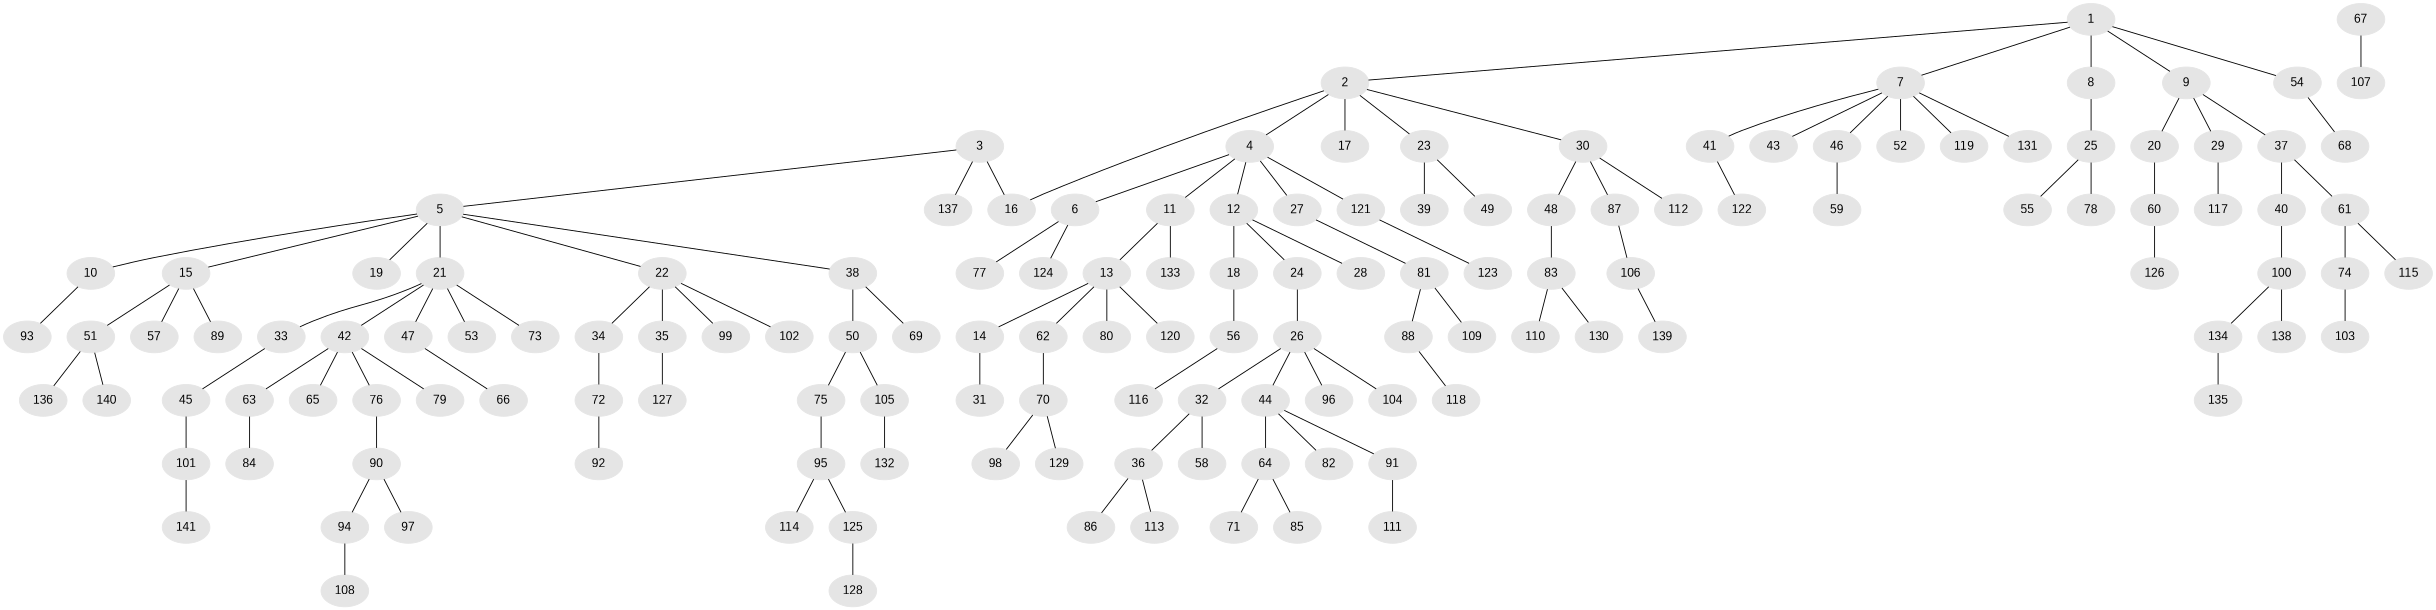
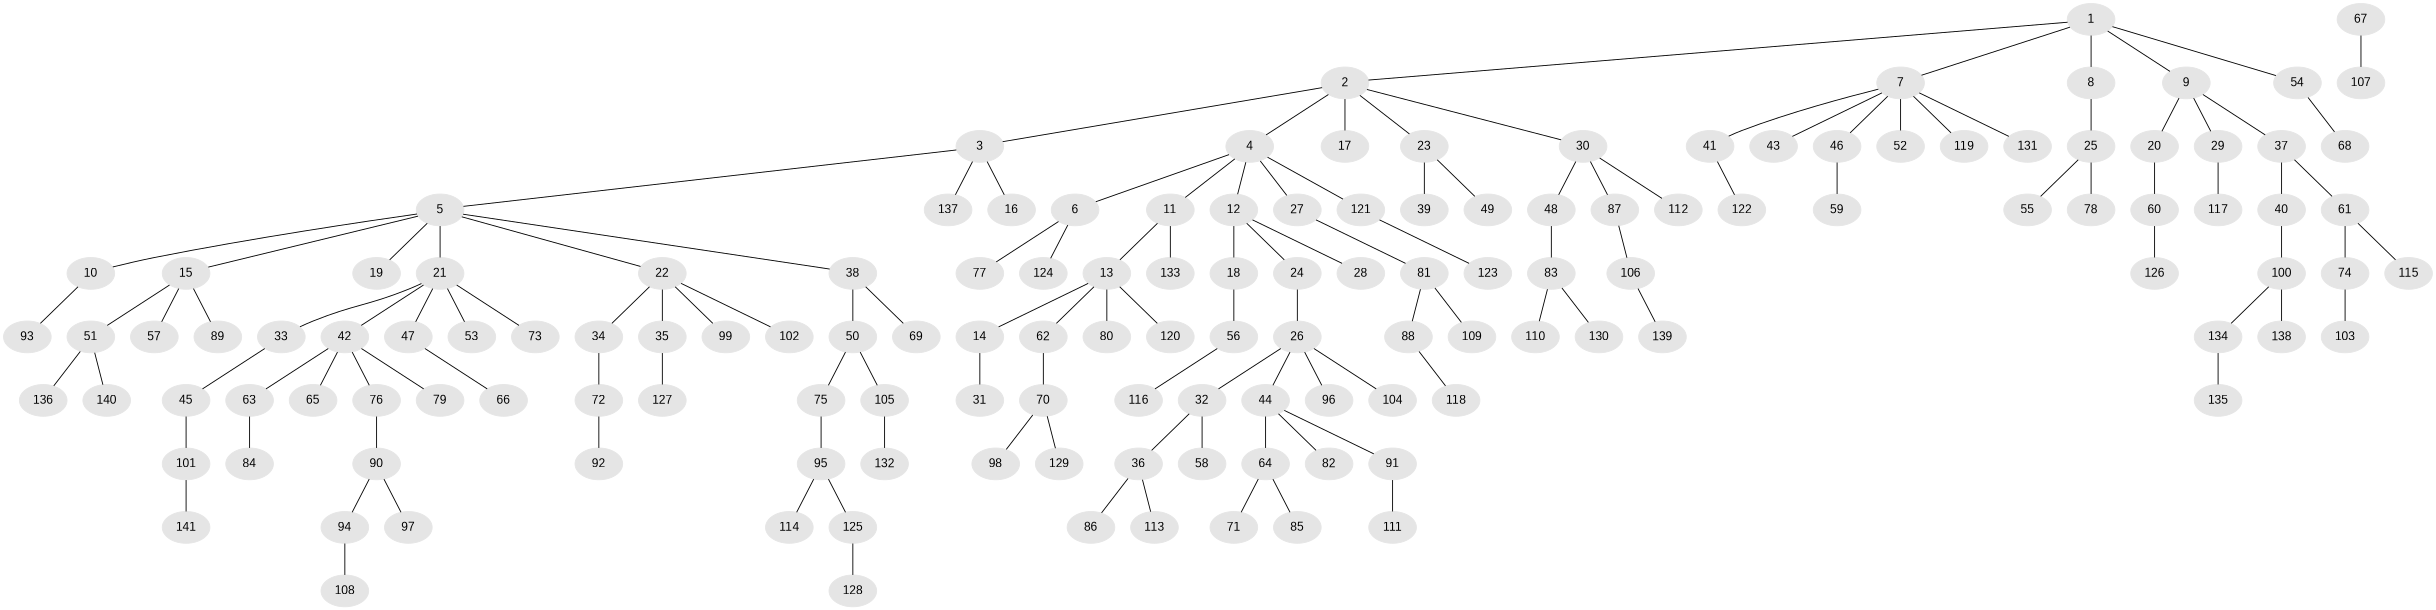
  graph {
    fontname="Liberation Sans"
    node [color=gray90 fontname="Liberation Sans" style=filled]
    edge [fontname="Liberation Sans"]
    1
    2
    7
    8
    9
    54
    3
    4
    17
    23
    30
    41
    43
    46
    52
    119
    131
    25
    20
    29
    37
    68
    5
    16
    137
    6
    11
    12
    27
    121
    39
    49
    48
    87
    112
    67
    107
    10
    15
    19
    21
    22
    38
    77
    124
    13
    133
    18
    24
    28
    81
    123
    93
    51
    57
    89
    33
    42
    47
    53
    73
    34
    35
    99
    102
    50
    69
    122
    59
    55
    78
    60
    117
    40
    61
    14
    62
    80
    120
    56
    26
    31
    70
    136
    140
    116
    126
    45
    63
    65
    76
    79
    66
    72
    127
    32
    44
    96
    104
    36
    58
    64
    82
    91
    88
    109
    83
    106
    86
    113
    101
    92
    100
    74
    115
    75
    105
    134
    138
    84
    90
    71
    85
    111
    141
    110
    130
    95
    132
    103
    98
    129
    114
    125
    94
    97
    118
    139
    108
    128
    135
    1 -- 2
    1 -- 7
    1 -- 8
    1 -- 9
    1 -- 54
-   2 -- 16
+   2 -- 3
    2 -- 4
    2 -- 17
    2 -- 23
    2 -- 30
    7 -- 41
    7 -- 43
    7 -- 46
    7 -- 52
    7 -- 119
    7 -- 131
    8 -- 25
    9 -- 20
    9 -- 29
    9 -- 37
    54 -- 68
    3 -- 5
    3 -- 16
    3 -- 137
    4 -- 6
    4 -- 11
    4 -- 12
    4 -- 27
    4 -- 121
    23 -- 39
    23 -- 49
    30 -- 48
    30 -- 87
    30 -- 112
    41 -- 122
    46 -- 59
    25 -- 55
    25 -- 78
    20 -- 60
    29 -- 117
    37 -- 40
    37 -- 61
    5 -- 10
    5 -- 15
    5 -- 19
    5 -- 21
    5 -- 22
    5 -- 38
    6 -- 77
    6 -- 124
    11 -- 13
    11 -- 133
    12 -- 18
    12 -- 24
    12 -- 28
    27 -- 81
    121 -- 123
    48 -- 83
    87 -- 106
    67 -- 107
    10 -- 93
    15 -- 51
    15 -- 57
    15 -- 89
    21 -- 33
    21 -- 42
    21 -- 47
    21 -- 53
    21 -- 73
    22 -- 34
    22 -- 35
    22 -- 99
    22 -- 102
    38 -- 50
    38 -- 69
    13 -- 14
    13 -- 62
    13 -- 80
    13 -- 120
    18 -- 56
    24 -- 26
    81 -- 88
    81 -- 109
    51 -- 136
    51 -- 140
    33 -- 45
    42 -- 63
    42 -- 65
    42 -- 76
    42 -- 79
    47 -- 66
    34 -- 72
    35 -- 127
    50 -- 75
    50 -- 105
    60 -- 126
    40 -- 100
    61 -- 74
    61 -- 115
    14 -- 31
    62 -- 70
    56 -- 116
    26 -- 32
    26 -- 44
    26 -- 96
    26 -- 104
    70 -- 98
    70 -- 129
    45 -- 101
    63 -- 84
    76 -- 90
    72 -- 92
    32 -- 36
    32 -- 58
    44 -- 64
    44 -- 82
    44 -- 91
    36 -- 86
    36 -- 113
    64 -- 71
    64 -- 85
    91 -- 111
    88 -- 118
    83 -- 110
    83 -- 130
    106 -- 139
    101 -- 141
    100 -- 134
    100 -- 138
    74 -- 103
    75 -- 95
    105 -- 132
    134 -- 135
    90 -- 94
    90 -- 97
    95 -- 114
    95 -- 125
    125 -- 128
    94 -- 108
  }
